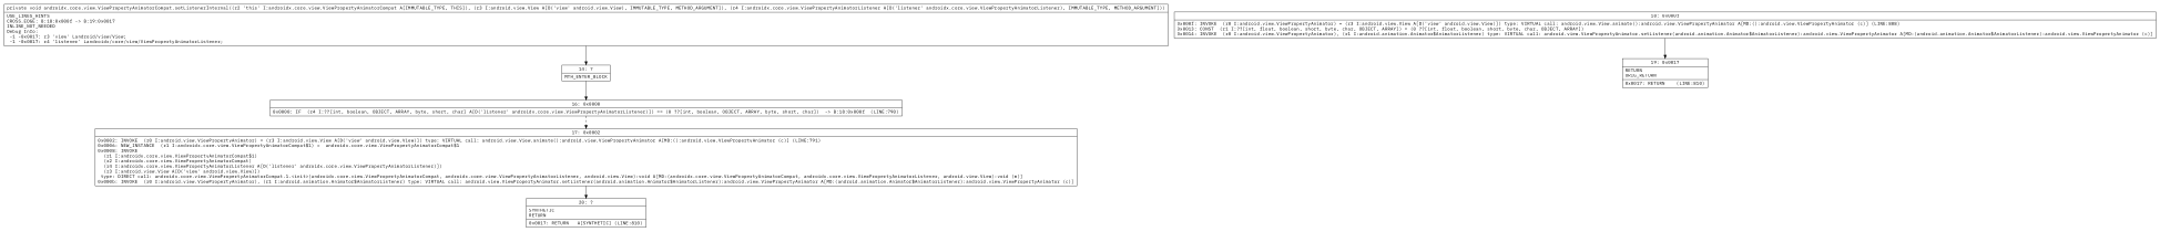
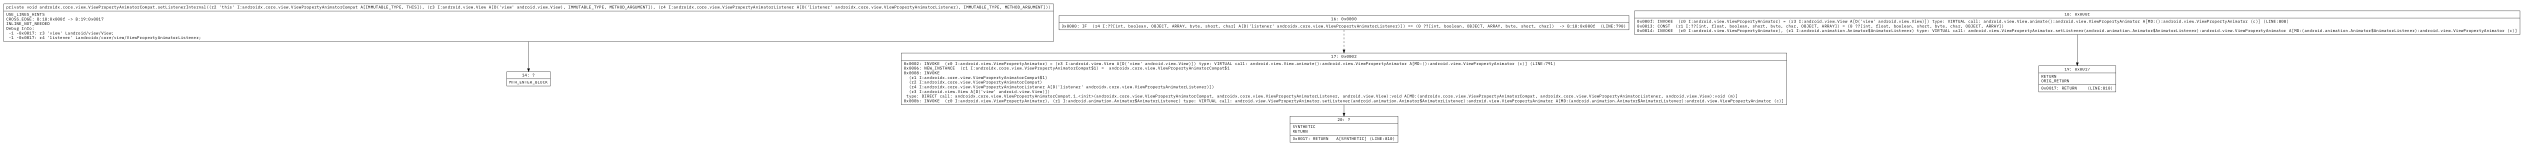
  digraph {
    fontname="IBM Plex Mono"
    node [fontname="IBM Plex Mono" shape=record]
    edge [fontname="IBM Plex Mono"]
    n1 [label="{14\:\ ?|MTH_ENTER_BLOCK\l}"]
    n2 [label="{16\:\ 0x0000|0x0000: IF  (r4 I:??[int, boolean, OBJECT, ARRAY, byte, short, char] A[D('listener' androidx.core.view.ViewPropertyAnimatorListener)]) == (0 ??[int, boolean, OBJECT, ARRAY, byte, short, char])  \-\> B:18:0x000f  (LINE:790)\l}"]
    n3 [label="{17\:\ 0x0002|0x0002: INVOKE  (r0 I:android.view.ViewPropertyAnimator) = (r3 I:android.view.View A[D('view' android.view.View)]) type: VIRTUAL call: android.view.View.animate():android.view.ViewPropertyAnimator A[MD:():android.view.ViewPropertyAnimator (c)] (LINE:791)\l0x0006: NEW_INSTANCE  (r1 I:androidx.core.view.ViewPropertyAnimatorCompat$1) =  androidx.core.view.ViewPropertyAnimatorCompat$1 \l0x0008: INVOKE  \l  (r1 I:androidx.core.view.ViewPropertyAnimatorCompat$1)\l  (r2 I:androidx.core.view.ViewPropertyAnimatorCompat)\l  (r4 I:androidx.core.view.ViewPropertyAnimatorListener A[D('listener' androidx.core.view.ViewPropertyAnimatorListener)])\l  (r3 I:android.view.View A[D('view' android.view.View)])\l type: DIRECT call: androidx.core.view.ViewPropertyAnimatorCompat.1.\<init\>(androidx.core.view.ViewPropertyAnimatorCompat, androidx.core.view.ViewPropertyAnimatorListener, android.view.View):void A[MD:(androidx.core.view.ViewPropertyAnimatorCompat, androidx.core.view.ViewPropertyAnimatorListener, android.view.View):void (m)]\l0x000b: INVOKE  (r0 I:android.view.ViewPropertyAnimator), (r1 I:android.animation.Animator$AnimatorListener) type: VIRTUAL call: android.view.ViewPropertyAnimator.setListener(android.animation.Animator$AnimatorListener):android.view.ViewPropertyAnimator A[MD:(android.animation.Animator$AnimatorListener):android.view.ViewPropertyAnimator (c)]\l}"]
    n4 [label="{20\:\ ?|SYNTHETIC\lRETURN\l|0x0017: RETURN   A[SYNTHETIC] (LINE:810)\l}"]
    n5 [label="{18\:\ 0x000f|0x000f: INVOKE  (r0 I:android.view.ViewPropertyAnimator) = (r3 I:android.view.View A[D('view' android.view.View)]) type: VIRTUAL call: android.view.View.animate():android.view.ViewPropertyAnimator A[MD:():android.view.ViewPropertyAnimator (c)] (LINE:808)\l0x0013: CONST  (r1 I:??[int, float, boolean, short, byte, char, OBJECT, ARRAY]) = (0 ??[int, float, boolean, short, byte, char, OBJECT, ARRAY]) \l0x0014: INVOKE  (r0 I:android.view.ViewPropertyAnimator), (r1 I:android.animation.Animator$AnimatorListener) type: VIRTUAL call: android.view.ViewPropertyAnimator.setListener(android.animation.Animator$AnimatorListener):android.view.ViewPropertyAnimator A[MD:(android.animation.Animator$AnimatorListener):android.view.ViewPropertyAnimator (c)]\l}"]
    n6 [label="{19\:\ 0x0017|RETURN\lORIG_RETURN\l|0x0017: RETURN    (LINE:810)\l}"]
    n7 [label="{private void androidx.core.view.ViewPropertyAnimatorCompat.setListenerInternal((r2 'this' I:androidx.core.view.ViewPropertyAnimatorCompat A[IMMUTABLE_TYPE, THIS]), (r3 I:android.view.View A[D('view' android.view.View), IMMUTABLE_TYPE, METHOD_ARGUMENT]), (r4 I:androidx.core.view.ViewPropertyAnimatorListener A[D('listener' androidx.core.view.ViewPropertyAnimatorListener), IMMUTABLE_TYPE, METHOD_ARGUMENT]))  | USE_LINES_HINTS\lCROSS_EDGE: B:18:0x000f \-\> B:19:0x0017\lINLINE_NOT_NEEDED\lDebug Info:\l  \-1 \-0x0017: r3 'view' Landroid\/view\/View;\l  \-1 \-0x0017: r4 'listener' Landroidx\/core\/view\/ViewPropertyAnimatorListener;\l}"]
-   n1 -> n2
    n2 -> n3 [style=dashed]
    n3 -> n4
    n5 -> n6
    n7 -> n1
  }
